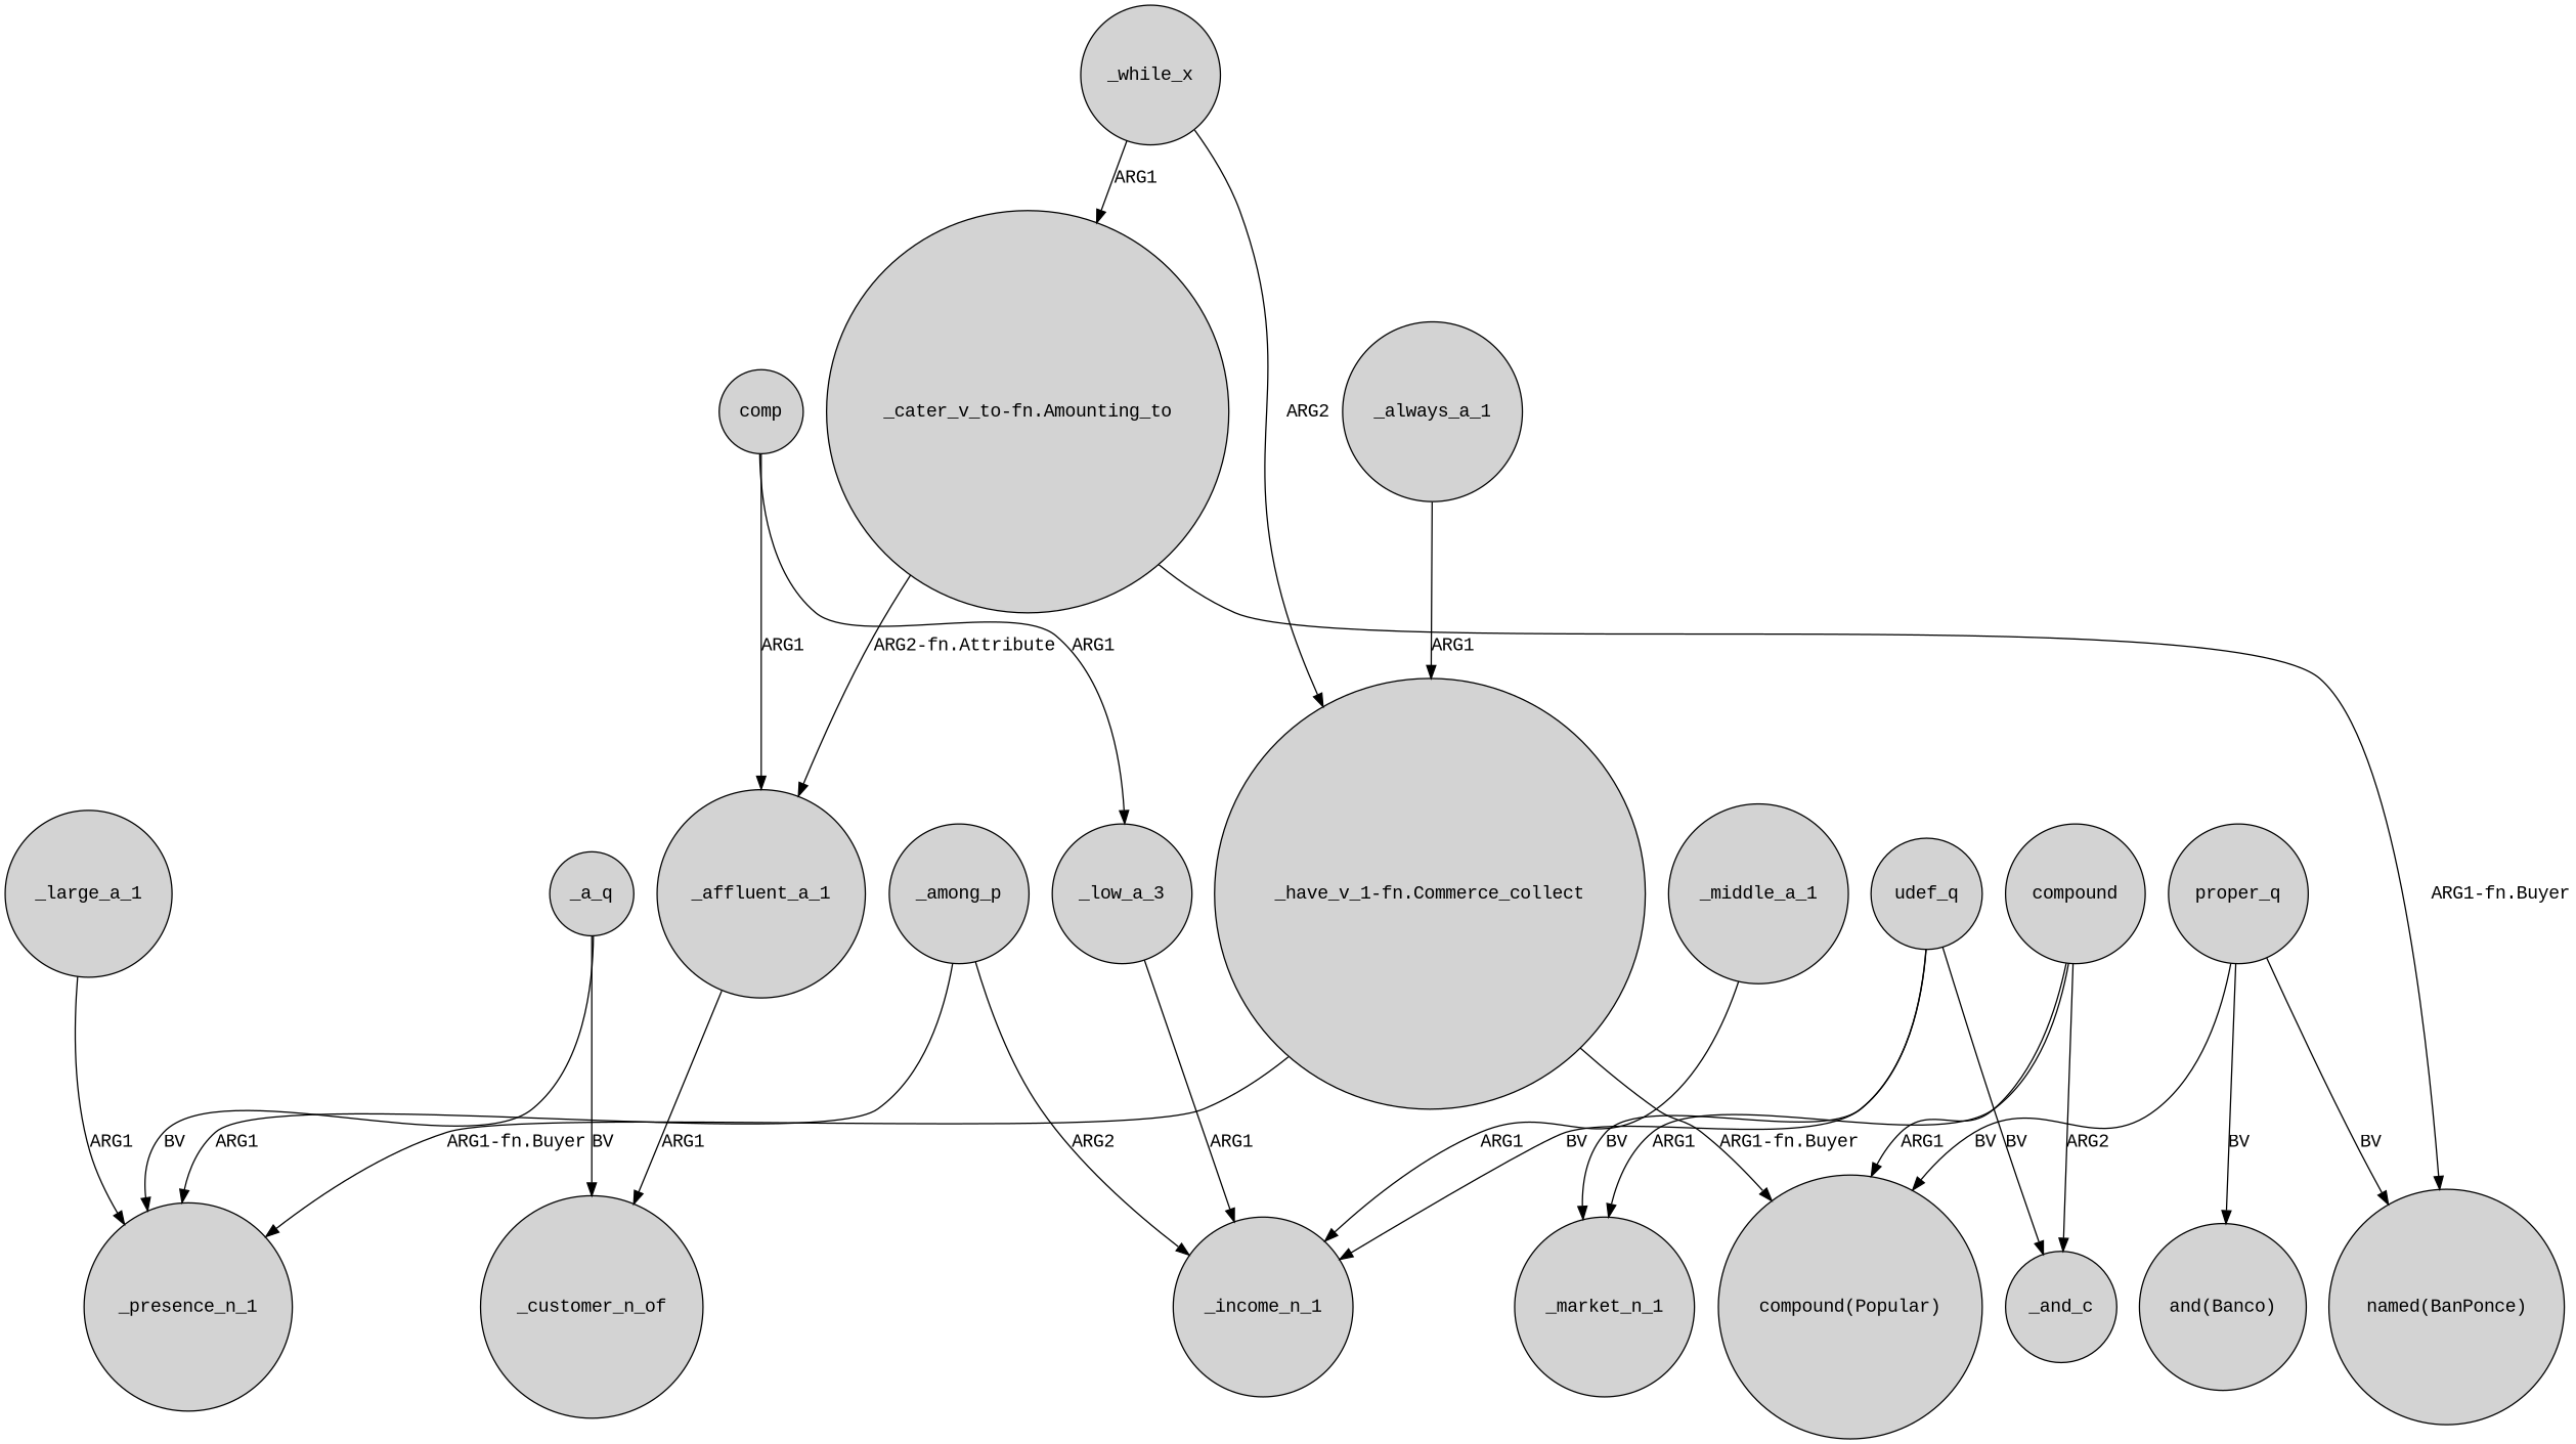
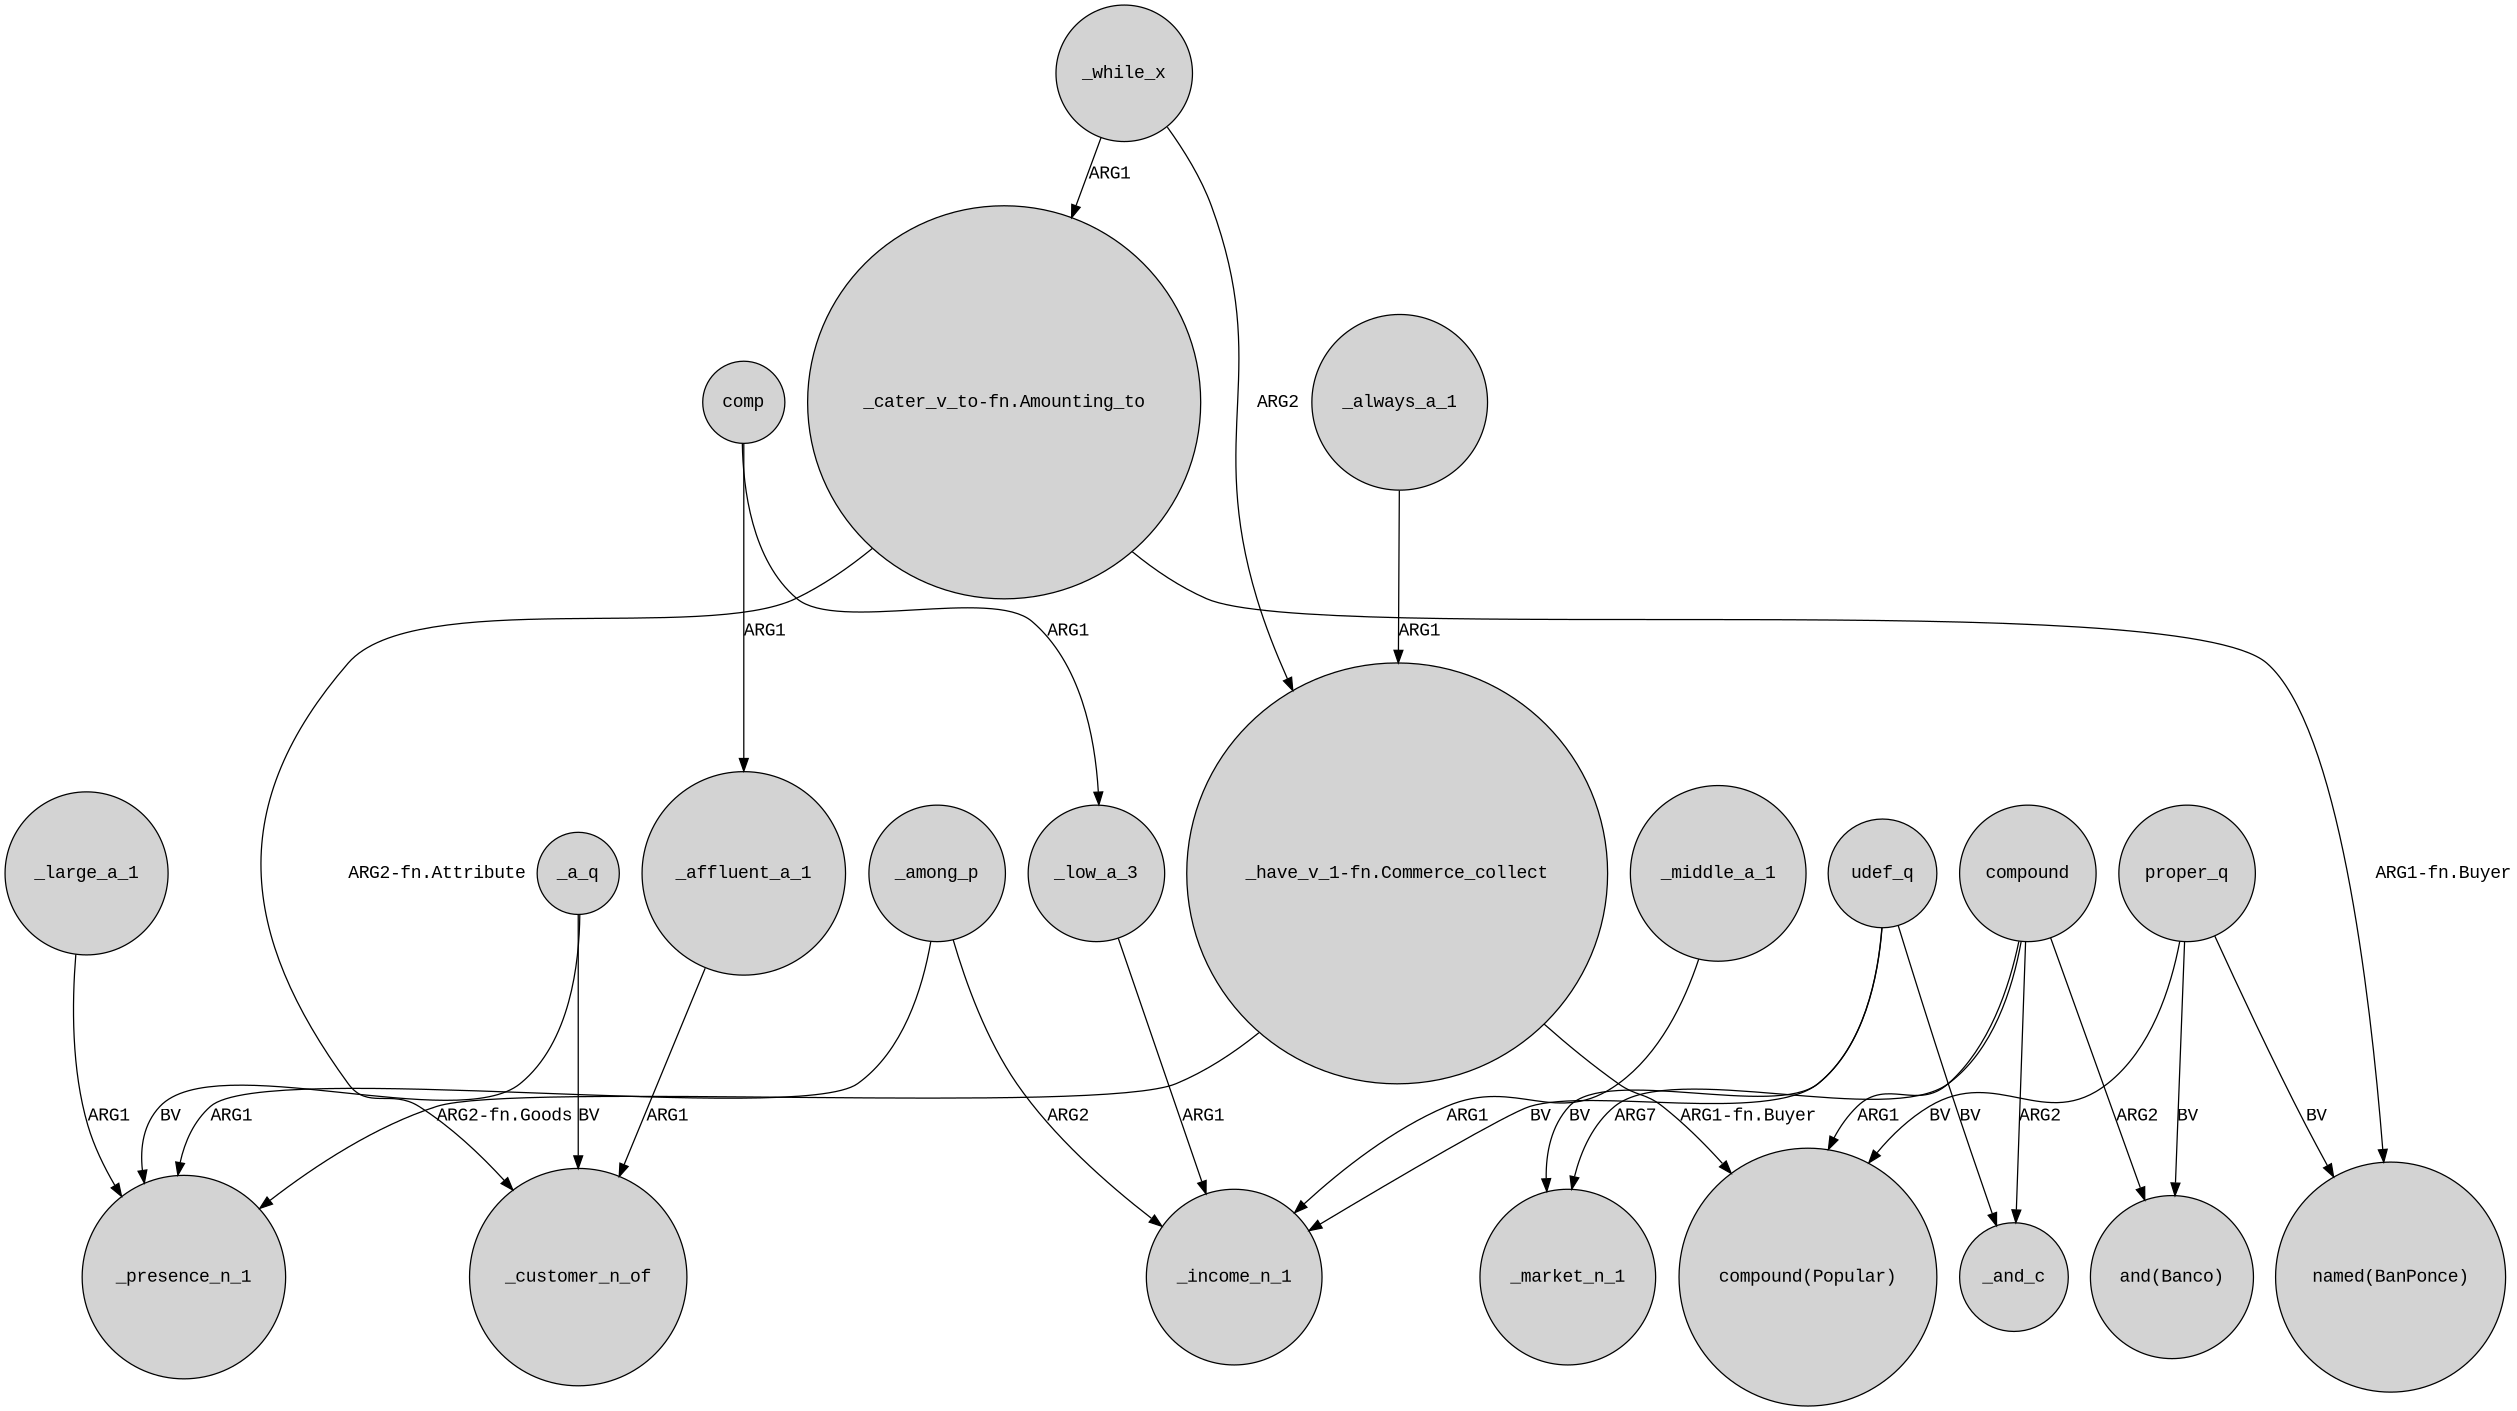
  digraph {
    fontname="Liberation Mono"
    node [fontname="Liberation Mono" shape=circle style=filled]
    edge [fontname="Liberation Mono"]
    "_have_v_1-fn.Commerce_collect"
    _presence_n_1
    n3 [label="compound(Popular)"]
    udef_q
    _market_n_1
    _income_n_1
    _and_c
    _always_a_1
    n9 [label=_low_a_3]
    comp
    _affluent_a_1
    _customer_n_of
    _middle_a_1
    proper_q
    "named(BanPonce)"
    n16 [label="and(Banco)"]
    compound
    _a_q
    "_cater_v_to-fn.Amounting_to"
    _while_x
    _among_p
    _large_a_1
-   "_have_v_1-fn.Commerce_collect" -> _presence_n_1 [label="ARG1-fn.Buyer"]
+   "_have_v_1-fn.Commerce_collect" -> _presence_n_1 [label="ARG2-fn.Goods"]
    "_have_v_1-fn.Commerce_collect" -> n3 [label="ARG1-fn.Buyer"]
    udef_q -> _market_n_1 [label=BV]
    udef_q -> _income_n_1 [label=BV]
    udef_q -> _and_c [label=BV]
    _always_a_1 -> "_have_v_1-fn.Commerce_collect" [label=ARG1]
    n9 -> _income_n_1 [label=ARG1]
    comp -> n9 [label=ARG1]
    comp -> _affluent_a_1 [label=ARG1]
    _affluent_a_1 -> _customer_n_of [label=ARG1]
    _middle_a_1 -> _income_n_1 [label=ARG1]
    proper_q -> n3 [label=BV]
    proper_q -> "named(BanPonce)" [label=BV]
    proper_q -> n16 [label=BV]
    compound -> n3 [label=ARG1]
-   compound -> _market_n_1 [label=ARG1]
+   compound -> _market_n_1 [label=ARG7]
    compound -> _and_c [label=ARG2]
+   compound -> n16 [label=ARG2]
    _a_q -> _presence_n_1 [label=BV]
    _a_q -> _customer_n_of [label=BV]
-   "_cater_v_to-fn.Amounting_to" -> _affluent_a_1 [label="ARG2-fn.Attribute"]
+   "_cater_v_to-fn.Amounting_to" -> _customer_n_of [label="ARG2-fn.Attribute"]
    "_cater_v_to-fn.Amounting_to" -> "named(BanPonce)" [label="ARG1-fn.Buyer"]
    _while_x -> "_have_v_1-fn.Commerce_collect" [label=ARG2]
    _while_x -> "_cater_v_to-fn.Amounting_to" [label=ARG1]
    _among_p -> _presence_n_1 [label=ARG1]
    _among_p -> _income_n_1 [label=ARG2]
    _large_a_1 -> _presence_n_1 [label=ARG1]
  }
